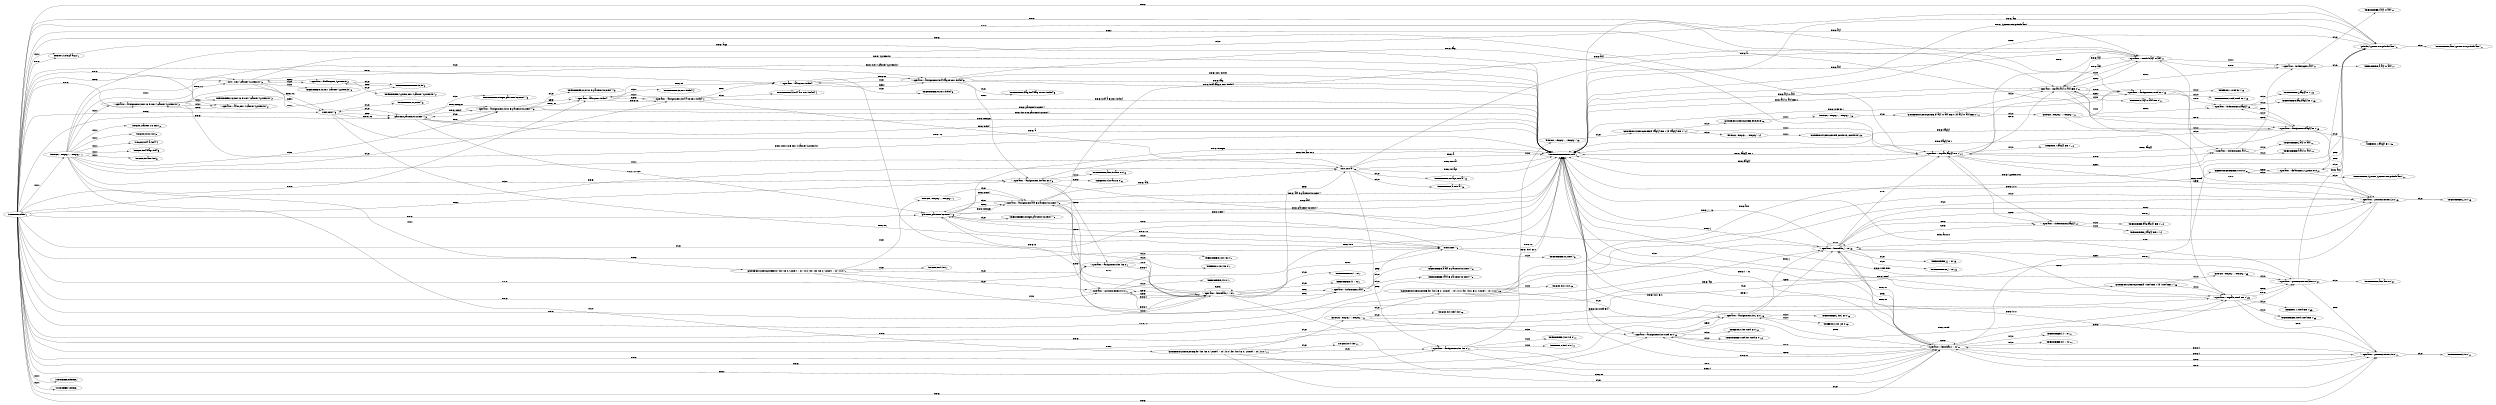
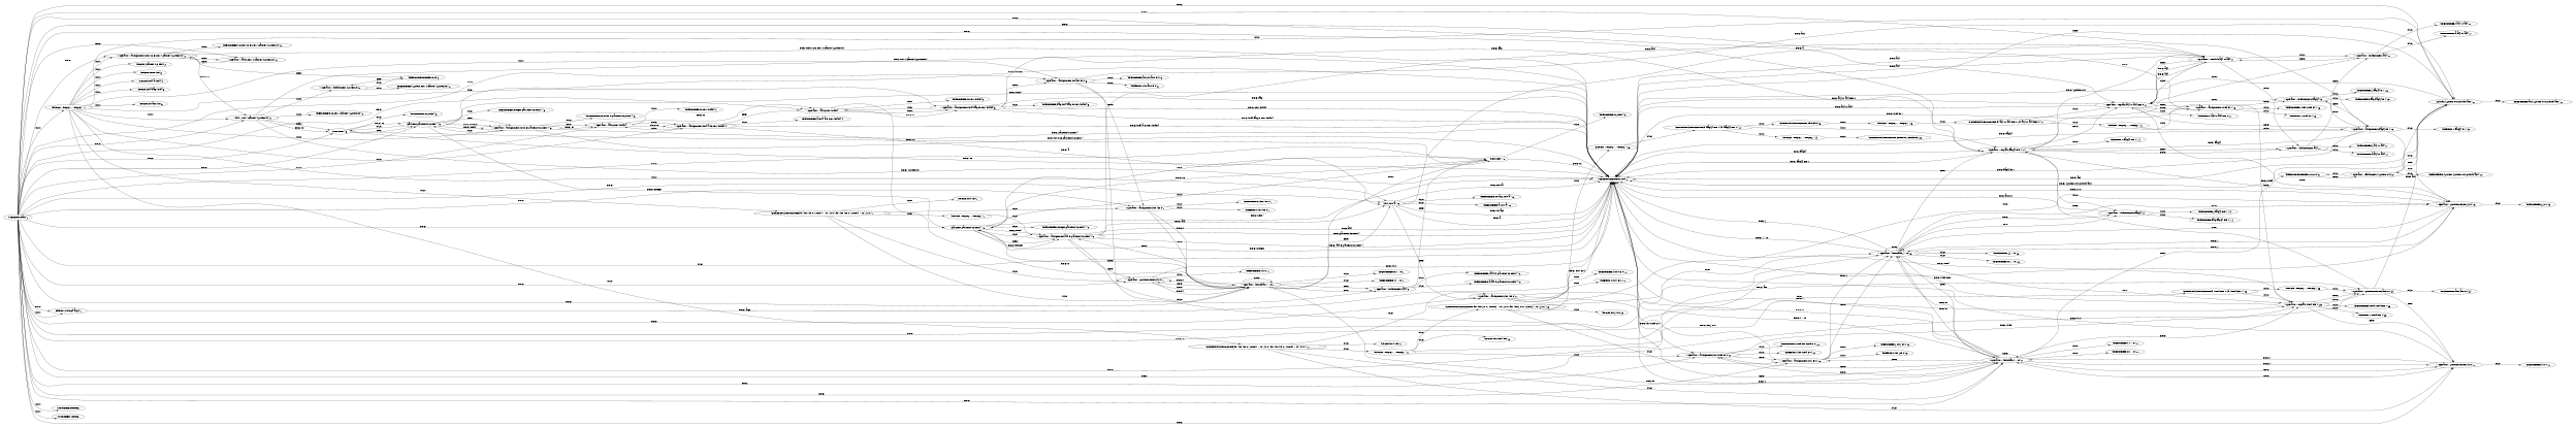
  digraph {
    rankdir=LR
    n1 [label=<(METHOD,main)<SUB>1</SUB>>]
    n2 [label=<(PARAM,String[] args)<SUB>1</SUB>>]
    n3 [label=<(BLOCK,&lt;empty&gt;,&lt;empty&gt;)<SUB>1</SUB>>]
    n4 [label=<(&lt;operator&gt;.assignment,ANY sc = new Scanner(System.in))<SUB>2</SUB>>]
    n5 [label=<(&lt;operator&gt;.alloc,new Scanner(System.in))<SUB>2</SUB>>]
    n6 [label=<(&lt;init&gt;,new Scanner(System.in))<SUB>2</SUB>>]
    n7 [label=<(parseInt,parseInt(sc.next()))<SUB>3</SUB>>]
    n8 [label=<(next,next())<SUB>3</SUB>>]
    n9 [label=<(&lt;operator&gt;.alloc,new int[N])>]
    n10 [label=<(&lt;operator&gt;.alloc,new int[N])>]
    n11 [label=<(&lt;operator&gt;.assignment,int ans = 0)<SUB>6</SUB>>]
    n12 [label=<(&lt;operator&gt;.assignment,int i = 0)<SUB>7</SUB>>]
    n13 [label=<(&lt;operator&gt;.lessThan,i &lt; N)<SUB>7</SUB>>]
    n14 [label=<(&lt;operator&gt;.postIncrement,i++)<SUB>7</SUB>>]
    n15 [label=<(parseInt,parseInt(sc.next()))<SUB>8</SUB>>]
    n16 [label=<(next,next())<SUB>8</SUB>>]
    n17 [label=<(sort,sort(a))<SUB>10</SUB>>]
    n18 [label=<(&lt;operator&gt;.assignment,int i = 0)<SUB>11</SUB>>]
    n19 [label=<(&lt;operator&gt;.lessThan,i &lt; N)<SUB>11</SUB>>]
    n20 [label=<(&lt;operator&gt;.postIncrement,i++)<SUB>11</SUB>>]
    n21 [label=<(&lt;operator&gt;.assignment,int used = 0)<SUB>12</SUB>>]
    n22 [label=<(&lt;operator&gt;.assignment,int j = 0)<SUB>13</SUB>>]
    n23 [label=<(&lt;operator&gt;.lessThan,j &lt; N)<SUB>13</SUB>>]
    n24 [label=<(&lt;operator&gt;.postIncrement,j++)<SUB>13</SUB>>]
    n25 [label=<(&lt;operator&gt;.equals,flag[j] == 1)<SUB>14</SUB>>]
    n26 [label=<(&lt;operator&gt;.equals,a[j] % a[i] == 0)<SUB>17</SUB>>]
    n27 [label=<(&lt;operator&gt;.assignment,used = 1)<SUB>18</SUB>>]
    n28 [label=<(&lt;operator&gt;.assignment,flag[j] = 1)<SUB>19</SUB>>]
    n29 [label=<(&lt;operator&gt;.equals,used == 1)<SUB>23</SUB>>]
    n30 [label=<(&lt;operator&gt;.postIncrement,ans++)<SUB>24</SUB>>]
    n31 [label=<(println,System.out.println(ans))<SUB>27</SUB>>]
    n32 [label=<(MODIFIER,PUBLIC)>]
    n33 [label=<(MODIFIER,STATIC)>]
    n34 [label=<(METHOD_RETURN,void)<SUB>1</SUB>>]
    n35 [label=<(LOCAL,Scanner sc: ANY)<SUB>2</SUB>>]
    n36 [label=<(LOCAL,int N: int)<SUB>3</SUB>>]
    n37 [label=<(&lt;operator&gt;.assignment,int N = parseInt(sc.next()))<SUB>3</SUB>>]
    n38 [label=<(LOCAL,int[] a: int[])<SUB>4</SUB>>]
    n39 [label=<(&lt;operator&gt;.assignment,int[] a = new int[N])<SUB>4</SUB>>]
    n40 [label=<(LOCAL,int[] flag: int[])<SUB>5</SUB>>]
    n41 [label=<(&lt;operator&gt;.assignment,int[] flag = new int[N])<SUB>5</SUB>>]
    n42 [label=<(LOCAL,int ans: int)<SUB>6</SUB>>]
    n43 [label=<(CONTROL_STRUCTURE,for (int i = 0; Some(i &lt; N); i++),for (int i = 0; Some(i &lt; N); i++))<SUB>7</SUB>>]
    n44 [label=<(CONTROL_STRUCTURE,for (int i = 0; Some(i &lt; N); i++),for (int i = 0; Some(i &lt; N); i++))<SUB>11</SUB>>]
    n45 [label=<(IDENTIFIER,sc,ANY sc = new Scanner(System.in))<SUB>2</SUB>>]
    n46 [label=<(FIELD_IDENTIFIER,in,in)<SUB>2</SUB>>]
    n47 [label=<(IDENTIFIER,sc,new Scanner(System.in))<SUB>2</SUB>>]
    n48 [label=<(&lt;operator&gt;.fieldAccess,System.in)<SUB>2</SUB>>]
    n49 [label=<(IDENTIFIER,Integer,parseInt(sc.next()))<SUB>3</SUB>>]
    n50 [label=<(IDENTIFIER,sc,next())<SUB>3</SUB>>]
    n51 [label=<(IDENTIFIER,N,new int[N])<SUB>4</SUB>>]
    n52 [label=<(IDENTIFIER,N,new int[N])<SUB>5</SUB>>]
    n53 [label=<(IDENTIFIER,ans,int ans = 0)<SUB>6</SUB>>]
    n54 [label=<(LITERAL,0,int ans = 0)<SUB>6</SUB>>]
    n55 [label=<(IDENTIFIER,i,int i = 0)<SUB>7</SUB>>]
    n56 [label=<(LITERAL,0,int i = 0)<SUB>7</SUB>>]
    n57 [label=<(IDENTIFIER,i,i &lt; N)<SUB>7</SUB>>]
    n58 [label=<(IDENTIFIER,N,i &lt; N)<SUB>7</SUB>>]
    n59 [label=<(&lt;operator&gt;.assignment,a[i] = parseInt(sc.next()))<SUB>8</SUB>>]
    n60 [label=<(&lt;operator&gt;.indexAccess,a[i])<SUB>8</SUB>>]
    n61 [label=<(IDENTIFIER,i,i++)<SUB>7</SUB>>]
    n62 [label=<(IDENTIFIER,Integer,parseInt(sc.next()))<SUB>8</SUB>>]
    n63 [label=<(IDENTIFIER,sc,next())<SUB>8</SUB>>]
    n64 [label=<(&lt;operator&gt;.modulo,a[j] % a[i])<SUB>17</SUB>>]
    n65 [label=<(IDENTIFIER,Arrays,sort(a))<SUB>10</SUB>>]
    n66 [label=<(IDENTIFIER,a,sort(a))<SUB>10</SUB>>]
    n67 [label=<(IDENTIFIER,i,int i = 0)<SUB>11</SUB>>]
    n68 [label=<(LITERAL,0,int i = 0)<SUB>11</SUB>>]
    n69 [label=<(IDENTIFIER,i,i &lt; N)<SUB>11</SUB>>]
    n70 [label=<(IDENTIFIER,N,i &lt; N)<SUB>11</SUB>>]
    n71 [label=<(FIELD_IDENTIFIER,out,out)<SUB>27</SUB>>]
    n72 [label=<(IDENTIFIER,i,i++)<SUB>11</SUB>>]
    n73 [label=<(IDENTIFIER,used,int used = 0)<SUB>12</SUB>>]
    n74 [label=<(LITERAL,0,int used = 0)<SUB>12</SUB>>]
    n75 [label=<(IDENTIFIER,j,int j = 0)<SUB>13</SUB>>]
    n76 [label=<(LITERAL,0,int j = 0)<SUB>13</SUB>>]
    n77 [label=<(IDENTIFIER,j,j &lt; N)<SUB>13</SUB>>]
    n78 [label=<(IDENTIFIER,N,j &lt; N)<SUB>13</SUB>>]
    n79 [label=<(&lt;operator&gt;.indexAccess,flag[j])<SUB>14</SUB>>]
    n80 [label=<(IDENTIFIER,j,j++)<SUB>13</SUB>>]
    n81 [label=<(LITERAL,1,flag[j] == 1)<SUB>14</SUB>>]
    n82 [label=<(&lt;operator&gt;.indexAccess,a[j])<SUB>17</SUB>>]
    n83 [label=<(&lt;operator&gt;.indexAccess,a[i])<SUB>17</SUB>>]
    n84 [label=<(LITERAL,0,a[j] % a[i] == 0)<SUB>17</SUB>>]
    n85 [label=<(&lt;operator&gt;.indexAccess,flag[j])<SUB>19</SUB>>]
    n86 [label=<(IDENTIFIER,used,used = 1)<SUB>18</SUB>>]
    n87 [label=<(LITERAL,1,used = 1)<SUB>18</SUB>>]
    n88 [label=<(LITERAL,1,flag[j] = 1)<SUB>19</SUB>>]
    n89 [label=<(IDENTIFIER,used,used == 1)<SUB>23</SUB>>]
    n90 [label=<(LITERAL,1,used == 1)<SUB>23</SUB>>]
    n91 [label=<(IDENTIFIER,ans,ans++)<SUB>24</SUB>>]
    n92 [label=<(&lt;operator&gt;.fieldAccess,System.out)<SUB>27</SUB>>]
    n93 [label=<(IDENTIFIER,ans,System.out.println(ans))<SUB>27</SUB>>]
    n94 [label=<(IDENTIFIER,N,int N = parseInt(sc.next()))<SUB>3</SUB>>]
    n95 [label=<(IDENTIFIER,a,int[] a = new int[N])<SUB>4</SUB>>]
    n96 [label=<(IDENTIFIER,flag,int[] flag = new int[N])<SUB>5</SUB>>]
    n97 [label=<(LOCAL,int i: int)<SUB>7</SUB>>]
    n98 [label=<(BLOCK,&lt;empty&gt;,&lt;empty&gt;)<SUB>7</SUB>>]
    n99 [label=<(LOCAL,int i: int)<SUB>11</SUB>>]
    n100 [label=<(BLOCK,&lt;empty&gt;,&lt;empty&gt;)<SUB>11</SUB>>]
    n101 [label=<(IDENTIFIER,System,new Scanner(System.in))<SUB>2</SUB>>]
    n102 [label=<(IDENTIFIER,a,a[i] = parseInt(sc.next()))<SUB>8</SUB>>]
    n103 [label=<(IDENTIFIER,i,a[i] = parseInt(sc.next()))<SUB>8</SUB>>]
    n104 [label=<(LOCAL,int used: int)<SUB>12</SUB>>]
    n105 [label=<(CONTROL_STRUCTURE,for (int j = 0; Some(j &lt; N); j++),for (int j = 0; Some(j &lt; N); j++))<SUB>13</SUB>>]
    n106 [label=<(CONTROL_STRUCTURE,if (used == 1),if (used == 1))<SUB>23</SUB>>]
    n107 [label=<(LOCAL,int j: int)<SUB>13</SUB>>]
    n108 [label=<(BLOCK,&lt;empty&gt;,&lt;empty&gt;)<SUB>13</SUB>>]
    n109 [label=<(BLOCK,&lt;empty&gt;,&lt;empty&gt;)<SUB>23</SUB>>]
    n110 [label=<(CONTROL_STRUCTURE,if (flag[j] == 1),if (flag[j] == 1))<SUB>14</SUB>>]
    n111 [label=<(IDENTIFIER,flag,flag[j] == 1)<SUB>14</SUB>>]
    n112 [label=<(IDENTIFIER,j,flag[j] == 1)<SUB>14</SUB>>]
    n113 [label=<(BLOCK,&lt;empty&gt;,&lt;empty&gt;)<SUB>14</SUB>>]
    n114 [label=<(CONTROL_STRUCTURE,else,else)<SUB>16</SUB>>]
    n115 [label=<(CONTROL_STRUCTURE,continue;,continue;)<SUB>15</SUB>>]
    n116 [label=<(BLOCK,&lt;empty&gt;,&lt;empty&gt;)<SUB>16</SUB>>]
    n117 [label=<(IDENTIFIER,a,a[j] % a[i])<SUB>17</SUB>>]
    n118 [label=<(IDENTIFIER,j,a[j] % a[i])<SUB>17</SUB>>]
    n119 [label=<(IDENTIFIER,a,a[j] % a[i])<SUB>17</SUB>>]
    n120 [label=<(IDENTIFIER,i,a[j] % a[i])<SUB>17</SUB>>]
    n121 [label=<(CONTROL_STRUCTURE,if (a[j] % a[i] == 0),if (a[j] % a[i] == 0))<SUB>17</SUB>>]
    n122 [label=<(BLOCK,&lt;empty&gt;,&lt;empty&gt;)<SUB>17</SUB>>]
    n123 [label=<(IDENTIFIER,flag,flag[j] = 1)<SUB>19</SUB>>]
    n124 [label=<(IDENTIFIER,j,flag[j] = 1)<SUB>19</SUB>>]
    n125 [label=<(IDENTIFIER,System,System.out.println(ans))<SUB>27</SUB>>]
    n1 -> n2 [label="AST: "]
    n1 -> n2 [label="DDG: "]
    n1 -> n3 [label="AST: "]
    n1 -> n4 [label="DDG: "]
    n1 -> n5 [label="CFG: "]
    n1 -> n6 [label="DDG: "]
    n1 -> n7 [label="DDG: "]
    n1 -> n8 [label="DDG: "]
    n1 -> n9 [label="DDG: "]
    n1 -> n10 [label="DDG: "]
    n1 -> n11 [label="DDG: "]
    n1 -> n12 [label="DDG: "]
    n1 -> n13 [label="DDG: "]
    n1 -> n14 [label="DDG: "]
    n1 -> n15 [label="DDG: "]
    n1 -> n16 [label="DDG: "]
    n1 -> n17 [label="DDG: "]
    n1 -> n18 [label="DDG: "]
    n1 -> n19 [label="DDG: "]
    n1 -> n20 [label="DDG: "]
    n1 -> n21 [label="DDG: "]
-   n22 -> n1 [label="DDG: "]
+   n1 -> n22 [label="DDG: "]
    n1 -> n23 [label="DDG: "]
    n1 -> n24 [label="DDG: N"]
    n1 -> n25 [label="DDG: "]
    n1 -> n26 [label="DDG: "]
    n1 -> n27 [label="DDG: "]
    n1 -> n28 [label="DDG: "]
    n1 -> n29 [label="DDG: "]
    n1 -> n30 [label="DDG: "]
    n1 -> n31 [label="DDG: "]
    n1 -> n32 [label="AST: "]
    n1 -> n33 [label="AST: "]
    n1 -> n34 [label="AST: "]
    n2 -> n34 [label="DDG: args"]
    n3 -> n4 [label="AST: "]
    n3 -> n6 [label="AST: "]
    n3 -> n11 [label="AST: "]
    n3 -> n17 [label="AST: "]
    n3 -> n31 [label="AST: "]
    n3 -> n35 [label="AST: "]
    n3 -> n36 [label="AST: "]
    n3 -> n37 [label="AST: "]
    n3 -> n38 [label="AST: "]
    n3 -> n39 [label="AST: "]
    n3 -> n40 [label="AST: "]
    n3 -> n41 [label="AST: "]
    n3 -> n42 [label="AST: "]
    n3 -> n43 [label="AST: "]
    n3 -> n44 [label="AST: "]
    n4 -> n5 [label="AST: "]
    n4 -> n6 [label="DDG: sc"]
    n4 -> n34 [label="DDG: ANY sc = new Scanner(System.in)"]
    n4 -> n45 [label="AST: "]
    n4 -> n46 [label="CFG: "]
    n5 -> n4 [label="CFG: "]
    n6 -> n8 [label="CFG: "]
    n6 -> n8 [label="DDG: sc"]
    n6 -> n34 [label="DDG: System.in"]
    n6 -> n34 [label="DDG: new Scanner(System.in)"]
    n6 -> n47 [label="AST: "]
    n6 -> n48 [label="AST: "]
    n7 -> n8 [label="AST: "]
    n7 -> n15 [label="DDG: Integer"]
    n7 -> n34 [label="DDG: Integer"]
    n7 -> n34 [label="DDG: next()"]
    n7 -> n37 [label="CFG: "]
    n7 -> n37 [label="DDG: Integer"]
    n7 -> n37 [label="DDG: next()"]
    n7 -> n49 [label="AST: "]
    n8 -> n7 [label="CFG: "]
    n8 -> n7 [label="DDG: sc"]
    n8 -> n16 [label="DDG: sc"]
    n8 -> n34 [label="DDG: sc"]
    n8 -> n50 [label="AST: "]
    n9 -> n10 [label="DDG: N"]
    n9 -> n39 [label="CFG: "]
    n9 -> n39 [label="DDG: N"]
    n9 -> n51 [label="AST: "]
    n10 -> n13 [label="DDG: N"]
    n10 -> n41 [label="CFG: "]
    n10 -> n41 [label="DDG: N"]
    n10 -> n52 [label="AST: "]
    n11 -> n12 [label="CFG: "]
    n11 -> n30 [label="DDG: ans"]
    n11 -> n31 [label="DDG: ans"]
-   n11 -> n34 [label="DDG: int ans = 0"]
    n11 -> n53 [label="AST: "]
    n11 -> n54 [label="CDG: "]
    n12 -> n13 [label="CFG: "]
    n12 -> n13 [label="DDG: i"]
    n12 -> n55 [label="AST: "]
    n12 -> n56 [label="AST: "]
    n13 -> n13 [label="CDG: "]
    n13 -> n14 [label="DDG: i"]
    n13 -> n14 [label="CDG: "]
    n13 -> n15 [label="CDG: "]
    n13 -> n16 [label="CDG: "]
    n13 -> n17 [label="CFG: "]
    n13 -> n19 [label="DDG: N"]
    n13 -> n57 [label="AST: "]
    n13 -> n58 [label="AST: "]
    n13 -> n59 [label="CDG: "]
    n13 -> n60 [label="CFG: "]
    n13 -> n60 [label="CDG: "]
    n14 -> n13 [label="CFG: "]
    n14 -> n13 [label="DDG: i"]
    n14 -> n34 [label="DDG: i++"]
    n14 -> n61 [label="AST: "]
    n15 -> n16 [label="AST: "]
    n15 -> n34 [label="DDG: Integer"]
    n15 -> n34 [label="DDG: next()"]
    n15 -> n59 [label="CFG: "]
    n15 -> n59 [label="DDG: Integer"]
    n15 -> n59 [label="DDG: next()"]
    n15 -> n62 [label="AST: "]
    n16 -> n15 [label="CFG: "]
    n16 -> n15 [label="DDG: sc"]
    n16 -> n34 [label="DDG: sc"]
    n16 -> n63 [label="AST: "]
    n17 -> n18 [label="CFG: "]
    n17 -> n34 [label="DDG: a"]
    n17 -> n34 [label="DDG: sort(a)"]
    n17 -> n34 [label="DDG: Arrays"]
    n17 -> n64 [label="DDG: a"]
    n17 -> n65 [label="AST: "]
    n17 -> n66 [label="AST: "]
    n18 -> n19 [label="CFG: "]
    n18 -> n19 [label="DDG: i"]
    n18 -> n34 [label="DDG: int i = 0"]
    n18 -> n67 [label="AST: "]
    n18 -> n68 [label="AST: "]
    n19 -> n19 [label="CDG: "]
    n19 -> n20 [label="DDG: i"]
    n19 -> n20 [label="CDG: "]
    n19 -> n21 [label="CFG: "]
    n19 -> n21 [label="CDG: "]
    n19 -> n22 [label="CDG: "]
    n19 -> n23 [label="DDG: N"]
    n19 -> n23 [label="CDG: "]
    n19 -> n29 [label="CDG: "]
    n19 -> n34 [label="DDG: i"]
    n19 -> n34 [label="DDG: N"]
    n19 -> n34 [label="DDG: i &lt; N"]
    n19 -> n69 [label="AST: "]
    n19 -> n70 [label="AST: "]
    n19 -> n71 [label="CFG: "]
    n20 -> n19 [label="CFG: "]
    n20 -> n19 [label="DDG: i"]
    n20 -> n34 [label="DDG: i++"]
    n20 -> n72 [label="AST: "]
    n21 -> n22 [label="CFG: "]
    n21 -> n29 [label="DDG: used"]
    n21 -> n73 [label="AST: "]
    n21 -> n74 [label="AST: "]
    n22 -> n23 [label="CFG: "]
    n22 -> n23 [label="DDG: j"]
    n22 -> n34 [label="DDG: int j = 0"]
    n22 -> n75 [label="AST: "]
    n22 -> n76 [label="AST: "]
    n23 -> n19 [label="DDG: N"]
    n23 -> n23 [label="CDG: "]
    n23 -> n24 [label="DDG: j"]
    n23 -> n24 [label="CDG: "]
    n23 -> n25 [label="CDG: "]
    n23 -> n29 [label="CFG: "]
    n23 -> n34 [label="DDG: j"]
    n23 -> n34 [label="DDG: j &lt; N"]
    n23 -> n77 [label="AST: "]
    n23 -> n78 [label="AST: "]
    n23 -> n79 [label="CFG: "]
    n23 -> n79 [label="CDG: "]
    n24 -> n23 [label="CFG: "]
    n24 -> n23 [label="DDG: j"]
    n24 -> n34 [label="DDG: j++"]
    n24 -> n80 [label="AST: "]
    n25 -> n24 [label="CFG: "]
    n25 -> n26 [label="CDG: "]
    n25 -> n34 [label="DDG: flag[j]"]
    n25 -> n34 [label="DDG: flag[j] == 1"]
    n25 -> n64 [label="CDG: "]
    n25 -> n79 [label="AST: "]
    n25 -> n81 [label="AST: "]
    n25 -> n82 [label="CFG: "]
    n25 -> n82 [label="CDG: "]
    n25 -> n83 [label="CDG: "]
    n26 -> n24 [label="CFG: "]
    n26 -> n27 [label="CFG: "]
    n26 -> n27 [label="CDG: "]
    n26 -> n34 [label="DDG: a[j] % a[i]"]
    n26 -> n34 [label="DDG: a[j] % a[i] == 0"]
    n26 -> n64 [label="AST: "]
    n26 -> n84 [label="AST: "]
    n26 -> n85 [label="CDG: "]
    n27 -> n29 [label="DDG: used"]
    n27 -> n34 [label="DDG: used = 1"]
    n27 -> n85 [label="CFG: "]
    n27 -> n86 [label="AST: "]
    n27 -> n87 [label="AST: "]
    n28 -> n24 [label="CFG: "]
    n28 -> n25 [label="DDG: flag[j]"]
    n28 -> n26 [label="CDG: "]
    n28 -> n34 [label="DDG: flag[j]"]
    n28 -> n34 [label="DDG: flag[j] = 1"]
    n28 -> n85 [label="AST: "]
    n28 -> n88 [label="AST: "]
    n29 -> n20 [label="CFG: "]
    n29 -> n30 [label="CFG: "]
    n29 -> n30 [label="CDG: "]
    n29 -> n34 [label="DDG: used"]
    n29 -> n34 [label="DDG: used == 1"]
    n29 -> n89 [label="AST: "]
    n29 -> n90 [label="AST: "]
    n30 -> n20 [label="CFG: "]
    n30 -> n31 [label="DDG: ans"]
    n30 -> n34 [label="DDG: ans++"]
    n30 -> n91 [label="AST: "]
    n31 -> n34 [label="CFG: "]
    n31 -> n34 [label="DDG: System.out"]
    n31 -> n34 [label="DDG: ans"]
    n31 -> n34 [label="DDG: System.out.println(ans)"]
    n31 -> n92 [label="AST: "]
    n31 -> n93 [label="AST: "]
    n34 -> n21 [label="DDG: int used = 0"]
    n37 -> n7 [label="AST: "]
    n37 -> n9 [label="CFG: "]
    n37 -> n9 [label="DDG: N"]
    n37 -> n34 [label="DDG: parseInt(sc.next())"]
    n37 -> n34 [label="DDG: int N = parseInt(sc.next())"]
    n37 -> n94 [label="AST: "]
    n39 -> n9 [label="AST: "]
    n39 -> n10 [label="CFG: "]
    n39 -> n17 [label="DDG: a"]
    n39 -> n34 [label="DDG: int[] a = new int[N]"]
    n39 -> n95 [label="AST: "]
    n41 -> n10 [label="AST: "]
    n41 -> n11 [label="CFG: "]
    n41 -> n25 [label="DDG: flag"]
    n41 -> n34 [label="DDG: flag"]
    n41 -> n34 [label="DDG: new int[N]"]
    n41 -> n34 [label="DDG: int[] flag = new int[N]"]
    n41 -> n96 [label="AST: "]
    n43 -> n12 [label="AST: "]
    n43 -> n13 [label="AST: "]
    n43 -> n14 [label="AST: "]
    n43 -> n97 [label="AST: "]
    n43 -> n98 [label="AST: "]
    n44 -> n18 [label="AST: "]
    n44 -> n19 [label="AST: "]
    n44 -> n20 [label="AST: "]
    n44 -> n99 [label="AST: "]
    n44 -> n100 [label="AST: "]
    n46 -> n48 [label="CFG: "]
-   n48 -> n6 [label="CFG: "]
    n48 -> n46 [label="AST: "]
    n48 -> n101 [label="AST: "]
    n59 -> n14 [label="CFG: "]
    n59 -> n15 [label="AST: "]
    n59 -> n17 [label="DDG: a[i]"]
    n59 -> n34 [label="DDG: a[i]"]
    n59 -> n34 [label="DDG: parseInt(sc.next())"]
    n59 -> n34 [label="DDG: a[i] = parseInt(sc.next())"]
    n59 -> n60 [label="AST: "]
    n59 -> n64 [label="DDG: a[i]"]
    n60 -> n16 [label="CFG: "]
    n60 -> n102 [label="AST: "]
    n60 -> n103 [label="AST: "]
    n64 -> n26 [label="CFG: "]
    n64 -> n26 [label="DDG: a[j]"]
    n64 -> n26 [label="DDG: a[i]"]
    n64 -> n34 [label="DDG: a[j]"]
    n64 -> n34 [label="DDG: a[i]"]
    n64 -> n82 [label="AST: "]
    n64 -> n83 [label="AST: "]
    n71 -> n92 [label="CFG: "]
    n79 -> n25 [label="CFG: "]
    n79 -> n111 [label="AST: "]
    n79 -> n112 [label="AST: "]
    n82 -> n83 [label="CFG: "]
    n82 -> n117 [label="AST: "]
    n82 -> n118 [label="AST: "]
    n83 -> n64 [label="CFG: "]
    n83 -> n119 [label="AST: "]
    n83 -> n120 [label="AST: "]
    n85 -> n28 [label="CFG: "]
    n85 -> n123 [label="AST: "]
    n85 -> n124 [label="AST: "]
    n92 -> n31 [label="CFG: "]
    n92 -> n71 [label="AST: "]
    n92 -> n125 [label="AST: "]
    n98 -> n59 [label="AST: "]
    n100 -> n21 [label="AST: "]
    n100 -> n104 [label="AST: "]
    n100 -> n105 [label="AST: "]
    n100 -> n106 [label="AST: "]
    n105 -> n22 [label="AST: "]
    n105 -> n23 [label="AST: "]
    n105 -> n24 [label="AST: "]
    n105 -> n107 [label="AST: "]
    n105 -> n108 [label="AST: "]
    n106 -> n29 [label="AST: "]
    n106 -> n109 [label="AST: "]
    n108 -> n110 [label="AST: "]
    n109 -> n30 [label="AST: "]
    n110 -> n25 [label="AST: "]
    n110 -> n113 [label="AST: "]
    n110 -> n114 [label="AST: "]
    n113 -> n115 [label="AST: "]
    n114 -> n116 [label="AST: "]
    n116 -> n121 [label="AST: "]
    n121 -> n26 [label="AST: "]
    n121 -> n122 [label="AST: "]
    n122 -> n27 [label="AST: "]
    n122 -> n28 [label="AST: "]
  }
